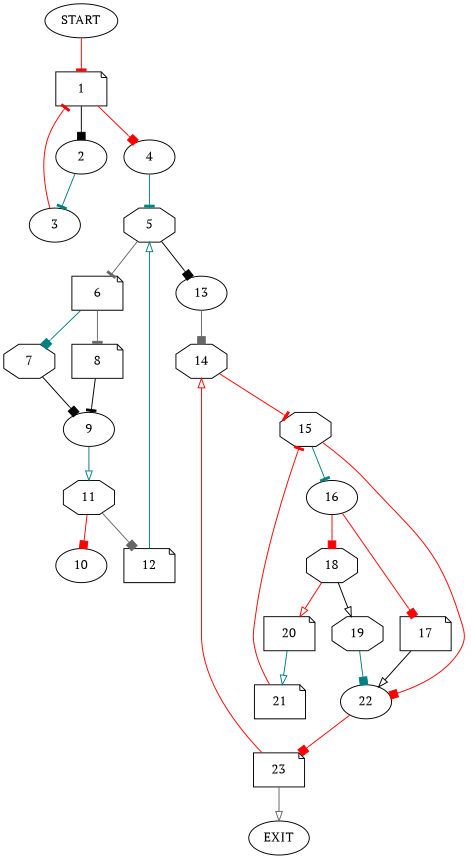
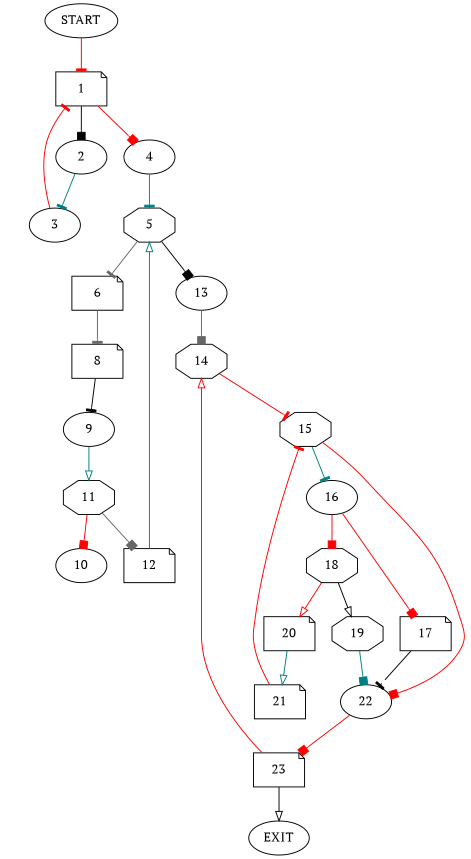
  digraph {
    fontname="PT Serif"
    node [fontname="PT Serif" shape=ellipse]
    edge [arrowhead=box color=red fontname="PT Serif"]
    n1 [label=START]
    1 [shape=note]
    2
    4
    3
    5 [shape=octagon]
    6 [shape=note]
    13
-   7 [shape=octagon]
    8 [shape=note]
    14 [shape=octagon]
    9
    11 [shape=octagon]
    10
    12 [shape=note]
    15 [shape=octagon]
    16
    22
    17 [shape=note]
    18 [shape=octagon]
    23 [shape=note]
    19 [shape=octagon]
    20 [shape=note]
    21 [shape=note]
    n25 [label=EXIT]
    n1 -> 1 [arrowhead=tee]
    1 -> 2 [color=black]
    1 -> 4
    2 -> 3 [arrowhead=tee color=teal]
    4 -> 5 [arrowhead=tee color=teal]
    3 -> 1 [arrowhead=tee]
    5 -> 6 [arrowhead=tee color=gray40]
    5 -> 13 [color=black]
-   6 -> 7 [color=teal]
    6 -> 8 [arrowhead=tee color=gray40]
    13 -> 14 [color=gray40]
-   7 -> 9 [color=black]
    8 -> 9 [arrowhead=tee color=black]
    14 -> 15 [arrowhead=tee]
    9 -> 11 [arrowhead=onormal color=teal]
    11 -> 10
    11 -> 12 [color=gray40]
    12 -> 5 [arrowhead=onormal color=teal]
    15 -> 16 [arrowhead=tee color=teal]
    15 -> 22
    16 -> 17
    16 -> 18
    22 -> 23
-   17 -> 22 [arrowhead=onormal color=black]
+   17 -> 22 [arrowhead=tee color=black]
    18 -> 19 [arrowhead=onormal color=black]
    18 -> 20 [arrowhead=onormal]
    23 -> 14 [arrowhead=onormal]
-   23 -> n25 [arrowhead=onormal color=gray40]
+   23 -> n25 [arrowhead=onormal color=black]
    19 -> 22 [color=teal]
    20 -> 21 [arrowhead=onormal color=teal]
    21 -> 15 [arrowhead=tee]
  }
